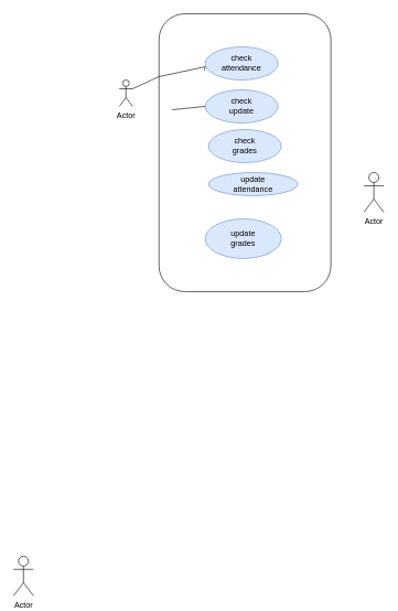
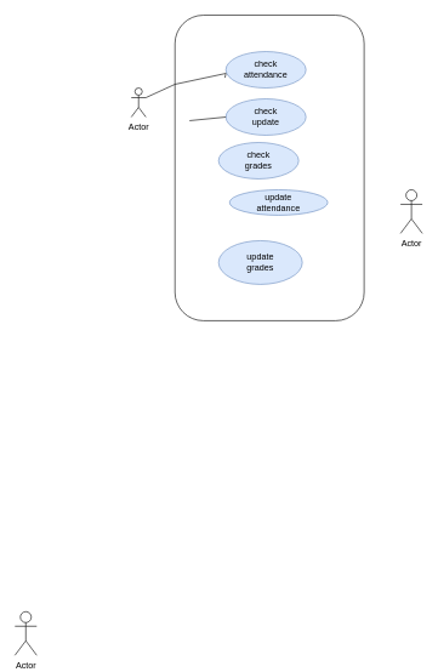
  <mxCell id="0" />
  <mxCell id="1" parent="0" />
  <mxCell id="2" value="" style="rounded=1;whiteSpace=wrap;html=1;" parent="1" vertex="1"><mxGeometry x="240" y="20" width="260" height="420" as="geometry" /></mxCell>
  <mxCell id="3" value="Actor" style="shape=umlActor;verticalLabelPosition=bottom;verticalAlign=top;html=1;outlineConnect=0;" parent="1" vertex="1"><mxGeometry x="180" y="120" width="20" height="40" as="geometry" /></mxCell>
  <mxCell id="4" value="check&lt;br&gt;attendance" style="ellipse;whiteSpace=wrap;html=1;fillColor=#dae8fc;strokeColor=#6c8ebf;" parent="1" vertex="1"><mxGeometry x="310" y="70" width="110" height="50" as="geometry" /></mxCell>
  <mxCell id="5" value="check&lt;br&gt;update" style="ellipse;whiteSpace=wrap;html=1;fillColor=#dae8fc;strokeColor=#6c8ebf;" parent="1" vertex="1"><mxGeometry x="310" y="135" width="110" height="50" as="geometry" /></mxCell>
- <mxCell id="6" value="check&lt;br&gt;grades" style="ellipse;whiteSpace=wrap;html=1;fillColor=#dae8fc;strokeColor=#6c8ebf;" parent="1" vertex="1"><mxGeometry x="315" y="195" width="110" height="50" as="geometry" /></mxCell>
+ <mxCell id="6" value="check&lt;br&gt;grades" style="ellipse;whiteSpace=wrap;html=1;fillColor=#dae8fc;strokeColor=#6c8ebf;" parent="1" vertex="1"><mxGeometry x="300" y="195" width="110" height="50" as="geometry" /></mxCell>
  <mxCell id="7" value="update&lt;br&gt;attendance" style="ellipse;whiteSpace=wrap;html=1;direction=west;fillColor=#dae8fc;strokeColor=#6c8ebf;" parent="1" vertex="1"><mxGeometry x="315" y="260" width="135" height="35" as="geometry" /></mxCell>
- <mxCell id="8" value="update&lt;br&gt;grades" style="ellipse;whiteSpace=wrap;html=1;fillColor=#dae8fc;strokeColor=#6c8ebf;" parent="1" vertex="1"><mxGeometry x="310" y="330" width="115" height="60" as="geometry" /></mxCell>
+ <mxCell id="8" value="update&lt;br&gt;grades" style="ellipse;whiteSpace=wrap;html=1;fillColor=#dae8fc;strokeColor=#6c8ebf;" parent="1" vertex="1"><mxGeometry x="300" y="330" width="115" height="60" as="geometry" /></mxCell>
  <mxCell id="9" value="Actor" style="shape=umlActor;verticalLabelPosition=bottom;verticalAlign=top;html=1;outlineConnect=0;" parent="1" vertex="1"><mxGeometry x="20" y="840" width="30" height="60" as="geometry" /></mxCell>
  <mxCell id="10" value="Actor" style="shape=umlActor;verticalLabelPosition=bottom;verticalAlign=top;html=1;outlineConnect=0;" parent="1" vertex="1"><mxGeometry x="550" y="260" width="30" height="60" as="geometry" /></mxCell>
  <mxCell id="11" value="" style="endArrow=none;html=1;rounded=0;entryX=-0.012;entryY=0.72;entryDx=0;entryDy=0;entryPerimeter=0;exitX=1;exitY=0.333;exitDx=0;exitDy=0;exitPerimeter=0;" parent="1" target="4" edge="1" source="3"><mxGeometry width="50" height="50" relative="1" as="geometry"><mxPoint x="210" y="135" as="sourcePoint" /><mxPoint x="260" y="90" as="targetPoint" /><Array as="points"><mxPoint x="240" y="115" /><mxPoint x="310" y="100" /></Array></mxGeometry></mxCell>
  <mxCell id="12" value="" style="endArrow=none;html=1;rounded=0;entryX=0;entryY=0.5;entryDx=0;entryDy=0;" parent="1" edge="1" target="5"><mxGeometry width="50" height="50" relative="1" as="geometry"><mxPoint x="260" y="165" as="sourcePoint" /><mxPoint x="310" y="115" as="targetPoint" /></mxGeometry></mxCell>
